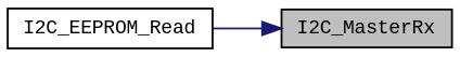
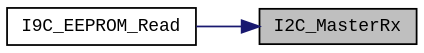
  digraph {
    rankdir=RL
    fontname="Liberation Mono"
    node [color=black fontname="Liberation Mono" fontsize=10 shape=record style=filled]
    n1 [fillcolor=grey75 fontcolor=black height=0.2 label=I2C_MasterRx width=0.4]
-   n2 [fillcolor=white height=0.2 label=I2C_EEPROM_Read width=0.4]
+   n2 [fillcolor=white height=0.2 label=I9C_EEPROM_Read width=0.4]
    n1 -> n2 [color=midnightblue dir=back fontname="Liberation Mono" fontsize=10 labelfontname=Helvetica labelfontsize=10 style=solid]
  }
